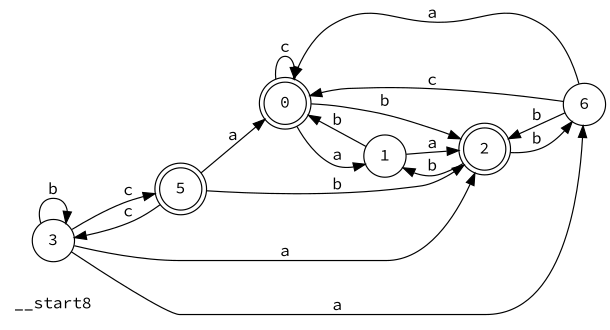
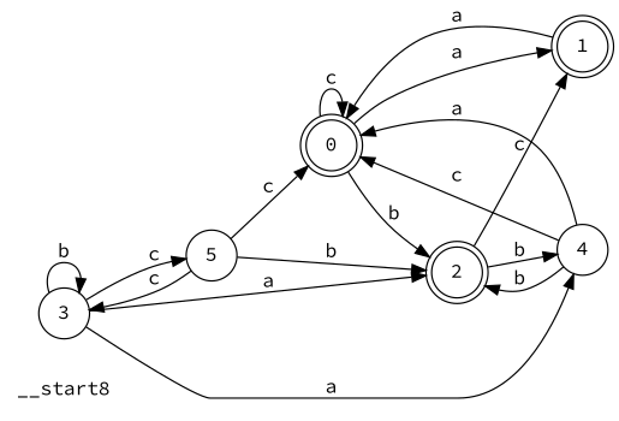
  digraph {
    fontname="Source Code Pro"
    rankdir=LR
    node [fontname="Source Code Pro" shape=circle color=black fillcolor=white style=filled]
    edge [fontname="Source Code Pro"]
    n1 [label=__start8 shape=none color="" fillcolor="" style=""]
    n2 [label=0 shape=doublecircle style="rounded,filled"]
-   n3 [label=1]
+   n3 [label=1 shape=doublecircle]
    n4 [label=2 shape=doublecircle]
-   n5 [label=6]
-   n6 [label=5 shape=doublecircle]
+   n5 [label=4]
+   n6 [label=5]
    n7 [label=3 style="rounded,filled"]
    n2 -> n2 [label=c]
    n2 -> n3 [label=a]
    n2 -> n4 [label=b]
-   n3 -> n2 [label=b]
-   n3 -> n4 [label=a]
-   n4 -> n3 [label=b]
+   n3 -> n2 [label=a]
+   n4 -> n3 [label=c]
    n4 -> n5 [label=b]
    n5 -> n2 [label=a]
    n5 -> n2 [label=c]
    n5 -> n4 [label=b]
-   n6 -> n2 [label=a]
+   n6 -> n2 [label=c]
    n6 -> n4 [label=b]
    n6 -> n7 [label=c]
    n7 -> n4 [label=a]
    n7 -> n5 [label=a]
    n7 -> n6 [label=c]
    n7 -> n7 [label=b]
  }
